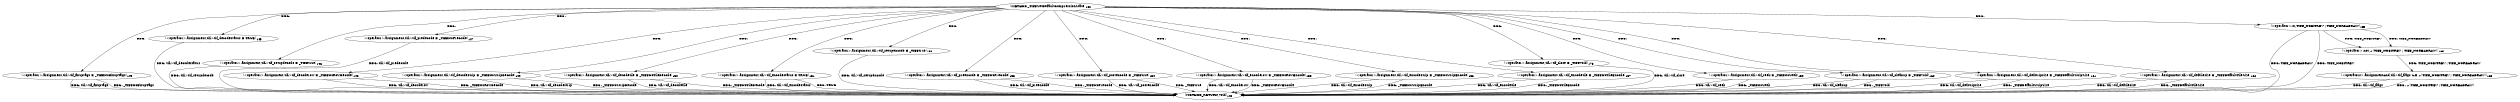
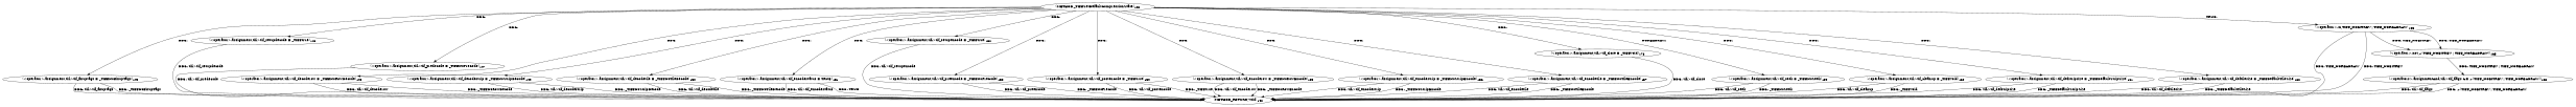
  digraph {
    n1 [label=<(METHOD,_TIFFSetDefaultCompressionState)<SUB>142</SUB>>]
    n2 [label=<(&lt;operator&gt;.assignment,tif-&gt;tif_fixuptags = _TIFFNoFixupTags)<SUB>144</SUB>>]
-   n3 [label=<(&lt;operator&gt;.assignment,tif-&gt;tif_decodestatus = TRUE)<SUB>145</SUB>>]
    n4 [label=<(&lt;operator&gt;.assignment,tif-&gt;tif_setupdecode = _TIFFtrue)<SUB>146</SUB>>]
    n5 [label=<(&lt;operator&gt;.assignment,tif-&gt;tif_predecode = _TIFFNoPreCode)<SUB>147</SUB>>]
    n6 [label=<(&lt;operator&gt;.assignment,tif-&gt;tif_decoderow = _TIFFNoRowDecode)<SUB>148</SUB>>]
    n7 [label=<(&lt;operator&gt;.assignment,tif-&gt;tif_decodestrip = _TIFFNoStripDecode)<SUB>149</SUB>>]
    n8 [label=<(&lt;operator&gt;.assignment,tif-&gt;tif_decodetile = _TIFFNoTileDecode)<SUB>150</SUB>>]
    n9 [label=<(&lt;operator&gt;.assignment,tif-&gt;tif_encodestatus = TRUE)<SUB>151</SUB>>]
    n10 [label=<(&lt;operator&gt;.assignment,tif-&gt;tif_setupencode = _TIFFtrue)<SUB>152</SUB>>]
    n11 [label=<(&lt;operator&gt;.assignment,tif-&gt;tif_preencode = _TIFFNoPreCode)<SUB>153</SUB>>]
    n12 [label=<(&lt;operator&gt;.assignment,tif-&gt;tif_postencode = _TIFFtrue)<SUB>154</SUB>>]
    n13 [label=<(&lt;operator&gt;.assignment,tif-&gt;tif_encoderow = _TIFFNoRowEncode)<SUB>155</SUB>>]
    n14 [label=<(&lt;operator&gt;.assignment,tif-&gt;tif_encodestrip = _TIFFNoStripEncode)<SUB>156</SUB>>]
    n15 [label=<(&lt;operator&gt;.assignment,tif-&gt;tif_encodetile = _TIFFNoTileEncode)<SUB>157</SUB>>]
    n16 [label=<(&lt;operator&gt;.assignment,tif-&gt;tif_close = _TIFFvoid)<SUB>178</SUB>>]
    n17 [label=<(&lt;operator&gt;.assignment,tif-&gt;tif_seek = _TIFFNoSeek)<SUB>159</SUB>>]
    n18 [label=<(&lt;operator&gt;.assignment,tif-&gt;tif_cleanup = _TIFFvoid)<SUB>160</SUB>>]
    n19 [label=<(&lt;operator&gt;.assignment,tif-&gt;tif_defstripsize = _TIFFDefaultStripSize)<SUB>161</SUB>>]
    n20 [label=<(&lt;operator&gt;.assignment,tif-&gt;tif_deftilesize = _TIFFDefaultTileSize)<SUB>162</SUB>>]
    n21 [label=<(&lt;operator&gt;.or,TIFF_NOBITREV | TIFF_NOREADRAW)<SUB>163</SUB>>]
    n22 [label=<(METHOD_RETURN,void)<SUB>142</SUB>>]
    n23 [label=<(&lt;operator&gt;.not,~(TIFF_NOBITREV | TIFF_NOREADRAW))<SUB>165</SUB>>]
    n24 [label=<(&lt;operators&gt;.assignmentAnd,tif-&gt;tif_flags &amp;= ~(TIFF_NOBITREV | TIFF_NOREADRAW))<SUB>163</SUB>>]
    n1 -> n2 [label="DDG: "]
-   n1 -> n3 [label="DDG: "]
    n1 -> n4 [label="DDG: "]
    n1 -> n5 [label="DDG: "]
    n1 -> n6 [label="DDG: "]
    n1 -> n7 [label="DDG: "]
    n1 -> n8 [label="DDG: "]
    n1 -> n9 [label="DDG: "]
    n1 -> n10 [label="DDG: "]
    n1 -> n11 [label="DDG: "]
    n1 -> n12 [label="DDG: "]
    n1 -> n13 [label="DDG: "]
    n1 -> n14 [label="DDG: "]
    n1 -> n15 [label="DDG: "]
    n1 -> n16 [label="DDG: "]
-   n1 -> n17 [label="DDG: "]
+   n1 -> n17 [label="NOREADRAW: "]
    n1 -> n18 [label="DDG: "]
    n1 -> n19 [label="DDG: "]
    n1 -> n20 [label="DDG: "]
-   n1 -> n21 [label="DDG: "]
+   n1 -> n21 [label="TRUE: "]
    n2 -> n22 [label="DDG: tif-&gt;tif_fixuptags"]
    n2 -> n22 [label="DDG: _TIFFNoFixupTags"]
-   n3 -> n22 [label="DDG: tif-&gt;tif_decodestatus"]
    n4 -> n22 [label="DDG: tif-&gt;tif_setupdecode"]
    n5 -> n22 [label="DDG: tif-&gt;tif_predecode"]
    n6 -> n22 [label="DDG: tif-&gt;tif_decoderow"]
    n6 -> n22 [label="DDG: _TIFFNoRowDecode"]
    n7 -> n22 [label="DDG: tif-&gt;tif_decodestrip"]
    n7 -> n22 [label="DDG: _TIFFNoStripDecode"]
    n8 -> n22 [label="DDG: tif-&gt;tif_decodetile"]
    n8 -> n22 [label="DDG: _TIFFNoTileDecode"]
    n9 -> n22 [label="DDG: tif-&gt;tif_encodestatus"]
    n9 -> n22 [label="DDG: TRUE"]
    n10 -> n22 [label="DDG: tif-&gt;tif_setupencode"]
    n11 -> n22 [label="DDG: tif-&gt;tif_preencode"]
    n11 -> n22 [label="DDG: _TIFFNoPreCode"]
    n12 -> n22 [label="DDG: tif-&gt;tif_postencode"]
    n12 -> n22 [label="DDG: _TIFFtrue"]
    n13 -> n22 [label="DDG: tif-&gt;tif_encoderow"]
    n13 -> n22 [label="DDG: _TIFFNoRowEncode"]
    n14 -> n22 [label="DDG: tif-&gt;tif_encodestrip"]
    n14 -> n22 [label="DDG: _TIFFNoStripEncode"]
    n15 -> n22 [label="DDG: tif-&gt;tif_encodetile"]
    n15 -> n22 [label="DDG: _TIFFNoTileEncode"]
    n16 -> n22 [label="DDG: tif-&gt;tif_close"]
    n17 -> n22 [label="DDG: tif-&gt;tif_seek"]
    n17 -> n22 [label="DDG: _TIFFNoSeek"]
    n18 -> n22 [label="DDG: tif-&gt;tif_cleanup"]
    n18 -> n22 [label="DDG: _TIFFvoid"]
    n19 -> n22 [label="DDG: tif-&gt;tif_defstripsize"]
    n19 -> n22 [label="DDG: _TIFFDefaultStripSize"]
    n20 -> n22 [label="DDG: tif-&gt;tif_deftilesize"]
    n20 -> n22 [label="DDG: _TIFFDefaultTileSize"]
    n21 -> n22 [label="DDG: TIFF_NOREADRAW"]
    n21 -> n22 [label="DDG: TIFF_NOBITREV"]
    n21 -> n23 [label="DDG: TIFF_NOBITREV"]
    n21 -> n23 [label="DDG: TIFF_NOREADRAW"]
    n23 -> n24 [label="DDG: TIFF_NOBITREV | TIFF_NOREADRAW"]
    n24 -> n22 [label="DDG: tif-&gt;tif_flags"]
    n24 -> n22 [label="DDG: ~(TIFF_NOBITREV | TIFF_NOREADRAW)"]
  }
